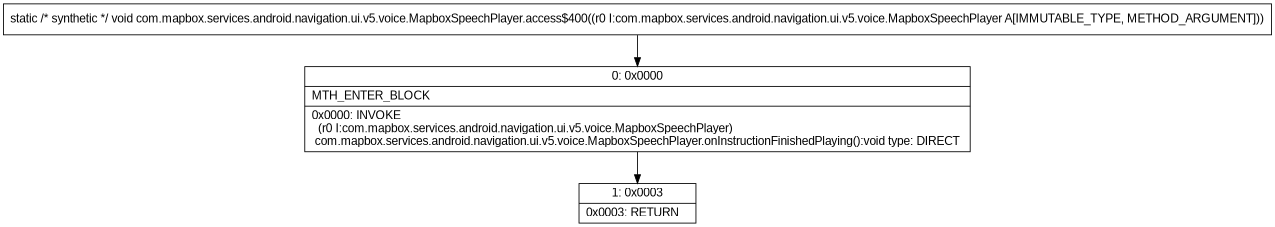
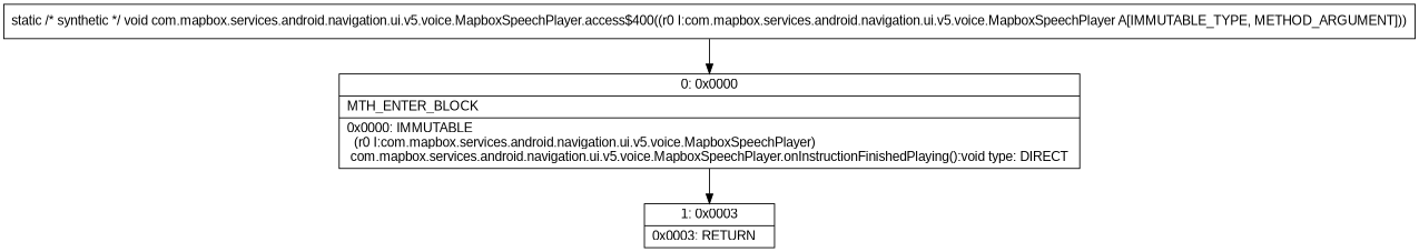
  digraph {
    fontname="Liberation Sans"
    node [shape=record fontname="Liberation Sans"]
    edge [fontname="Liberation Sans"]
-   n1 [label="{0\:\ 0x0000|MTH_ENTER_BLOCK\l|0x0000: INVOKE  \l  (r0 I:com.mapbox.services.android.navigation.ui.v5.voice.MapboxSpeechPlayer)\l com.mapbox.services.android.navigation.ui.v5.voice.MapboxSpeechPlayer.onInstructionFinishedPlaying():void type: DIRECT \l}"]
+   n1 [label="{0\:\ 0x0000|MTH_ENTER_BLOCK\l|0x0000: IMMUTABLE  \l  (r0 I:com.mapbox.services.android.navigation.ui.v5.voice.MapboxSpeechPlayer)\l com.mapbox.services.android.navigation.ui.v5.voice.MapboxSpeechPlayer.onInstructionFinishedPlaying():void type: DIRECT \l}"]
    n2 [label="{1\:\ 0x0003|0x0003: RETURN   \l}"]
    n3 [label="{static \/* synthetic *\/ void com.mapbox.services.android.navigation.ui.v5.voice.MapboxSpeechPlayer.access$400((r0 I:com.mapbox.services.android.navigation.ui.v5.voice.MapboxSpeechPlayer A[IMMUTABLE_TYPE, METHOD_ARGUMENT])) }"]
    n1 -> n2
    n3 -> n1
  }
